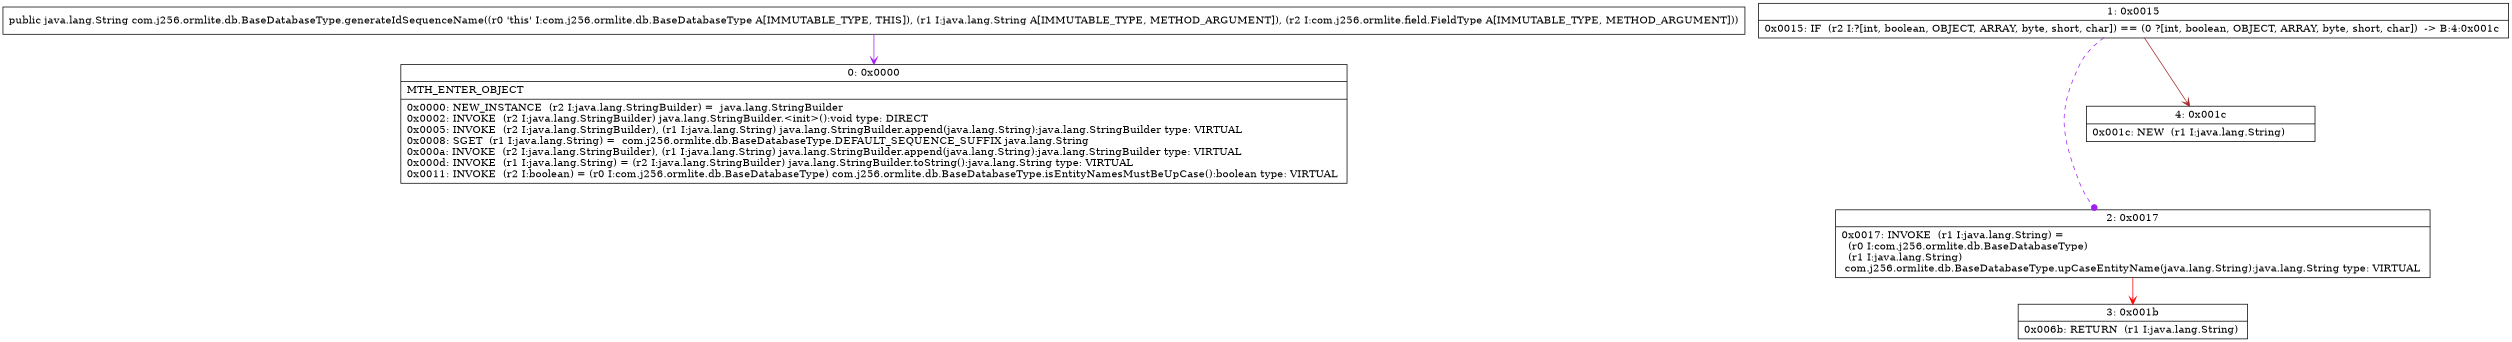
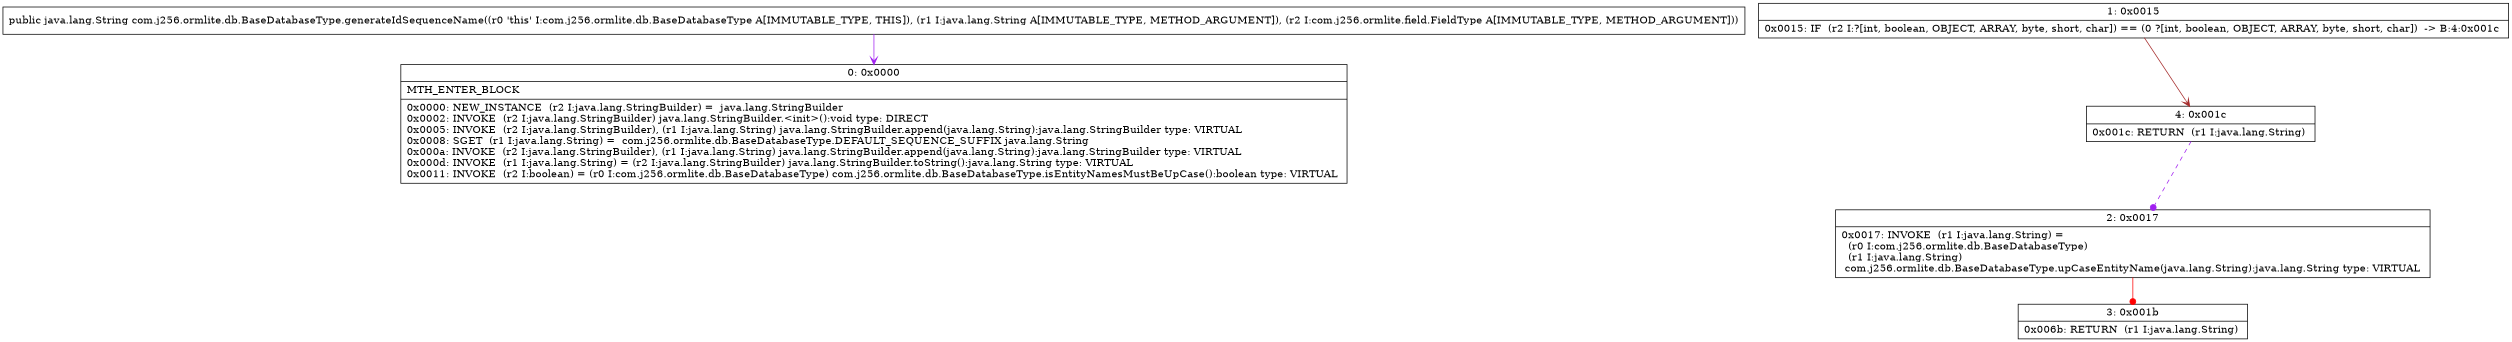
  digraph {
    node [shape=record]
    edge [arrowhead=dot color=purple]
-   n1 [label="{0\:\ 0x0000|MTH_ENTER_OBJECT\l|0x0000: NEW_INSTANCE  (r2 I:java.lang.StringBuilder) =  java.lang.StringBuilder \l0x0002: INVOKE  (r2 I:java.lang.StringBuilder) java.lang.StringBuilder.\<init\>():void type: DIRECT \l0x0005: INVOKE  (r2 I:java.lang.StringBuilder), (r1 I:java.lang.String) java.lang.StringBuilder.append(java.lang.String):java.lang.StringBuilder type: VIRTUAL \l0x0008: SGET  (r1 I:java.lang.String) =  com.j256.ormlite.db.BaseDatabaseType.DEFAULT_SEQUENCE_SUFFIX java.lang.String \l0x000a: INVOKE  (r2 I:java.lang.StringBuilder), (r1 I:java.lang.String) java.lang.StringBuilder.append(java.lang.String):java.lang.StringBuilder type: VIRTUAL \l0x000d: INVOKE  (r1 I:java.lang.String) = (r2 I:java.lang.StringBuilder) java.lang.StringBuilder.toString():java.lang.String type: VIRTUAL \l0x0011: INVOKE  (r2 I:boolean) = (r0 I:com.j256.ormlite.db.BaseDatabaseType) com.j256.ormlite.db.BaseDatabaseType.isEntityNamesMustBeUpCase():boolean type: VIRTUAL \l}"]
+   n1 [label="{0\:\ 0x0000|MTH_ENTER_BLOCK\l|0x0000: NEW_INSTANCE  (r2 I:java.lang.StringBuilder) =  java.lang.StringBuilder \l0x0002: INVOKE  (r2 I:java.lang.StringBuilder) java.lang.StringBuilder.\<init\>():void type: DIRECT \l0x0005: INVOKE  (r2 I:java.lang.StringBuilder), (r1 I:java.lang.String) java.lang.StringBuilder.append(java.lang.String):java.lang.StringBuilder type: VIRTUAL \l0x0008: SGET  (r1 I:java.lang.String) =  com.j256.ormlite.db.BaseDatabaseType.DEFAULT_SEQUENCE_SUFFIX java.lang.String \l0x000a: INVOKE  (r2 I:java.lang.StringBuilder), (r1 I:java.lang.String) java.lang.StringBuilder.append(java.lang.String):java.lang.StringBuilder type: VIRTUAL \l0x000d: INVOKE  (r1 I:java.lang.String) = (r2 I:java.lang.StringBuilder) java.lang.StringBuilder.toString():java.lang.String type: VIRTUAL \l0x0011: INVOKE  (r2 I:boolean) = (r0 I:com.j256.ormlite.db.BaseDatabaseType) com.j256.ormlite.db.BaseDatabaseType.isEntityNamesMustBeUpCase():boolean type: VIRTUAL \l}"]
    n2 [label="{1\:\ 0x0015|0x0015: IF  (r2 I:?[int, boolean, OBJECT, ARRAY, byte, short, char]) == (0 ?[int, boolean, OBJECT, ARRAY, byte, short, char])  \-\> B:4:0x001c \l}"]
    n3 [label="{2\:\ 0x0017|0x0017: INVOKE  (r1 I:java.lang.String) = \l  (r0 I:com.j256.ormlite.db.BaseDatabaseType)\l  (r1 I:java.lang.String)\l com.j256.ormlite.db.BaseDatabaseType.upCaseEntityName(java.lang.String):java.lang.String type: VIRTUAL \l}"]
-   n4 [label="{4\:\ 0x001c|0x001c: NEW  (r1 I:java.lang.String) \l}"]
+   n4 [label="{4\:\ 0x001c|0x001c: RETURN  (r1 I:java.lang.String) \l}"]
    n5 [label="{3\:\ 0x001b|0x006b: RETURN  (r1 I:java.lang.String) \l}"]
    n6 [label="{public java.lang.String com.j256.ormlite.db.BaseDatabaseType.generateIdSequenceName((r0 'this' I:com.j256.ormlite.db.BaseDatabaseType A[IMMUTABLE_TYPE, THIS]), (r1 I:java.lang.String A[IMMUTABLE_TYPE, METHOD_ARGUMENT]), (r2 I:com.j256.ormlite.field.FieldType A[IMMUTABLE_TYPE, METHOD_ARGUMENT])) }"]
-   n2 -> n3 [style=dashed]
+   n4 -> n3 [style=dashed]
    n2 -> n4 [arrowhead=vee color=brown]
-   n3 -> n5 [arrowhead=vee color=red]
+   n3 -> n5 [color=red]
    n6 -> n1 [arrowhead=vee]
  }
